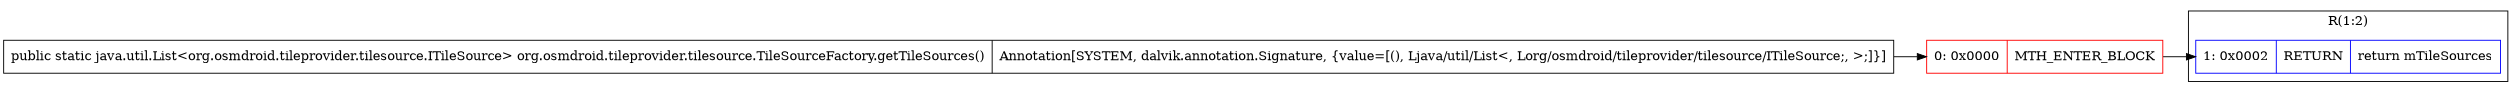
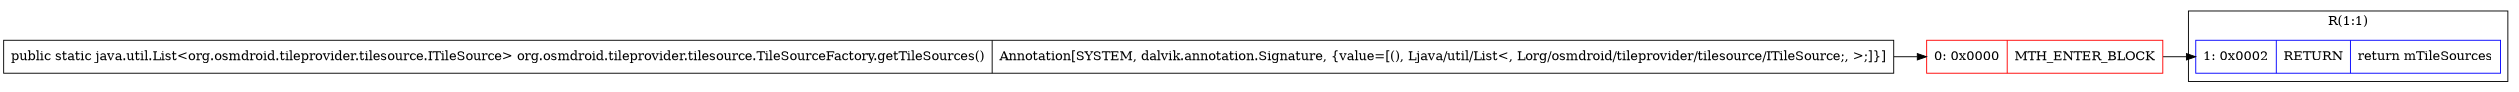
  digraph {
    rankdir=LR
    node [shape=record]
    n1 [color=blue label="{1\:\ 0x0002|RETURN\l|return mTileSources\l}"]
    n2 [color=red label="{0\:\ 0x0000|MTH_ENTER_BLOCK\l}"]
    n3 [label="{public static java.util.List\<org.osmdroid.tileprovider.tilesource.ITileSource\> org.osmdroid.tileprovider.tilesource.TileSourceFactory.getTileSources()  | Annotation[SYSTEM, dalvik.annotation.Signature, \{value=[(), Ljava\/util\/List\<, Lorg\/osmdroid\/tileprovider\/tilesource\/ITileSource;, \>;]\}]\l}"]
    subgraph cluster_1 {
-     label="R(1:2)"
+     label="R(1:1)"
      n1
    }
    n2 -> n1
    n3 -> n2
  }
